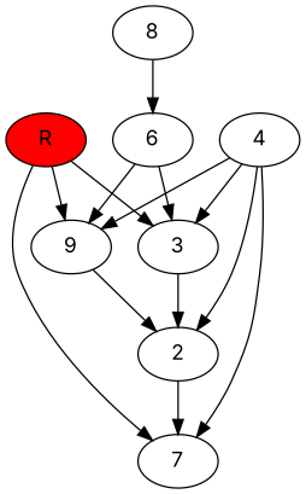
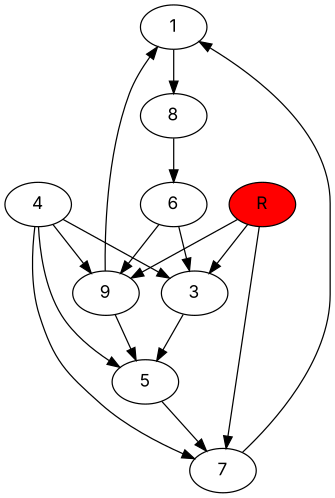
  digraph {
    fontname=Inter
    node [fontname=Inter]
    edge [fontname=Inter]
+   1
    8
    6
    n4 [label=9]
-   5 [label=2]
+   5
    7
    3
    4
    R [fillcolor="#ff0000" style=filled]
+   1 -> 8
    8 -> 6
    6 -> n4
    6 -> 3
+   n4 -> 1
    n4 -> 5
    5 -> 7
+   7 -> 1
    3 -> 5
    4 -> n4
    4 -> 5
    4 -> 7
    4 -> 3
    R -> n4
    R -> 7
    R -> 3
  }
